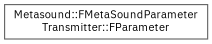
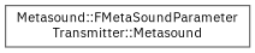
  digraph {
    rankdir=LR
    fontname="IBM Plex Sans"
-   n1 [color=grey40 fillcolor=white fontname="IBM Plex Sans" fontsize=10 height=0.2 label="Metasound::FMetaSoundParameter\lTransmitter::FParameter" shape=box style=filled width=0.4]
+   n1 [color=grey40 fillcolor=white fontname="IBM Plex Sans" fontsize=10 height=0.2 label="Metasound::FMetaSoundParameter\lTransmitter::Metasound" shape=box style=filled width=0.4]
  }
